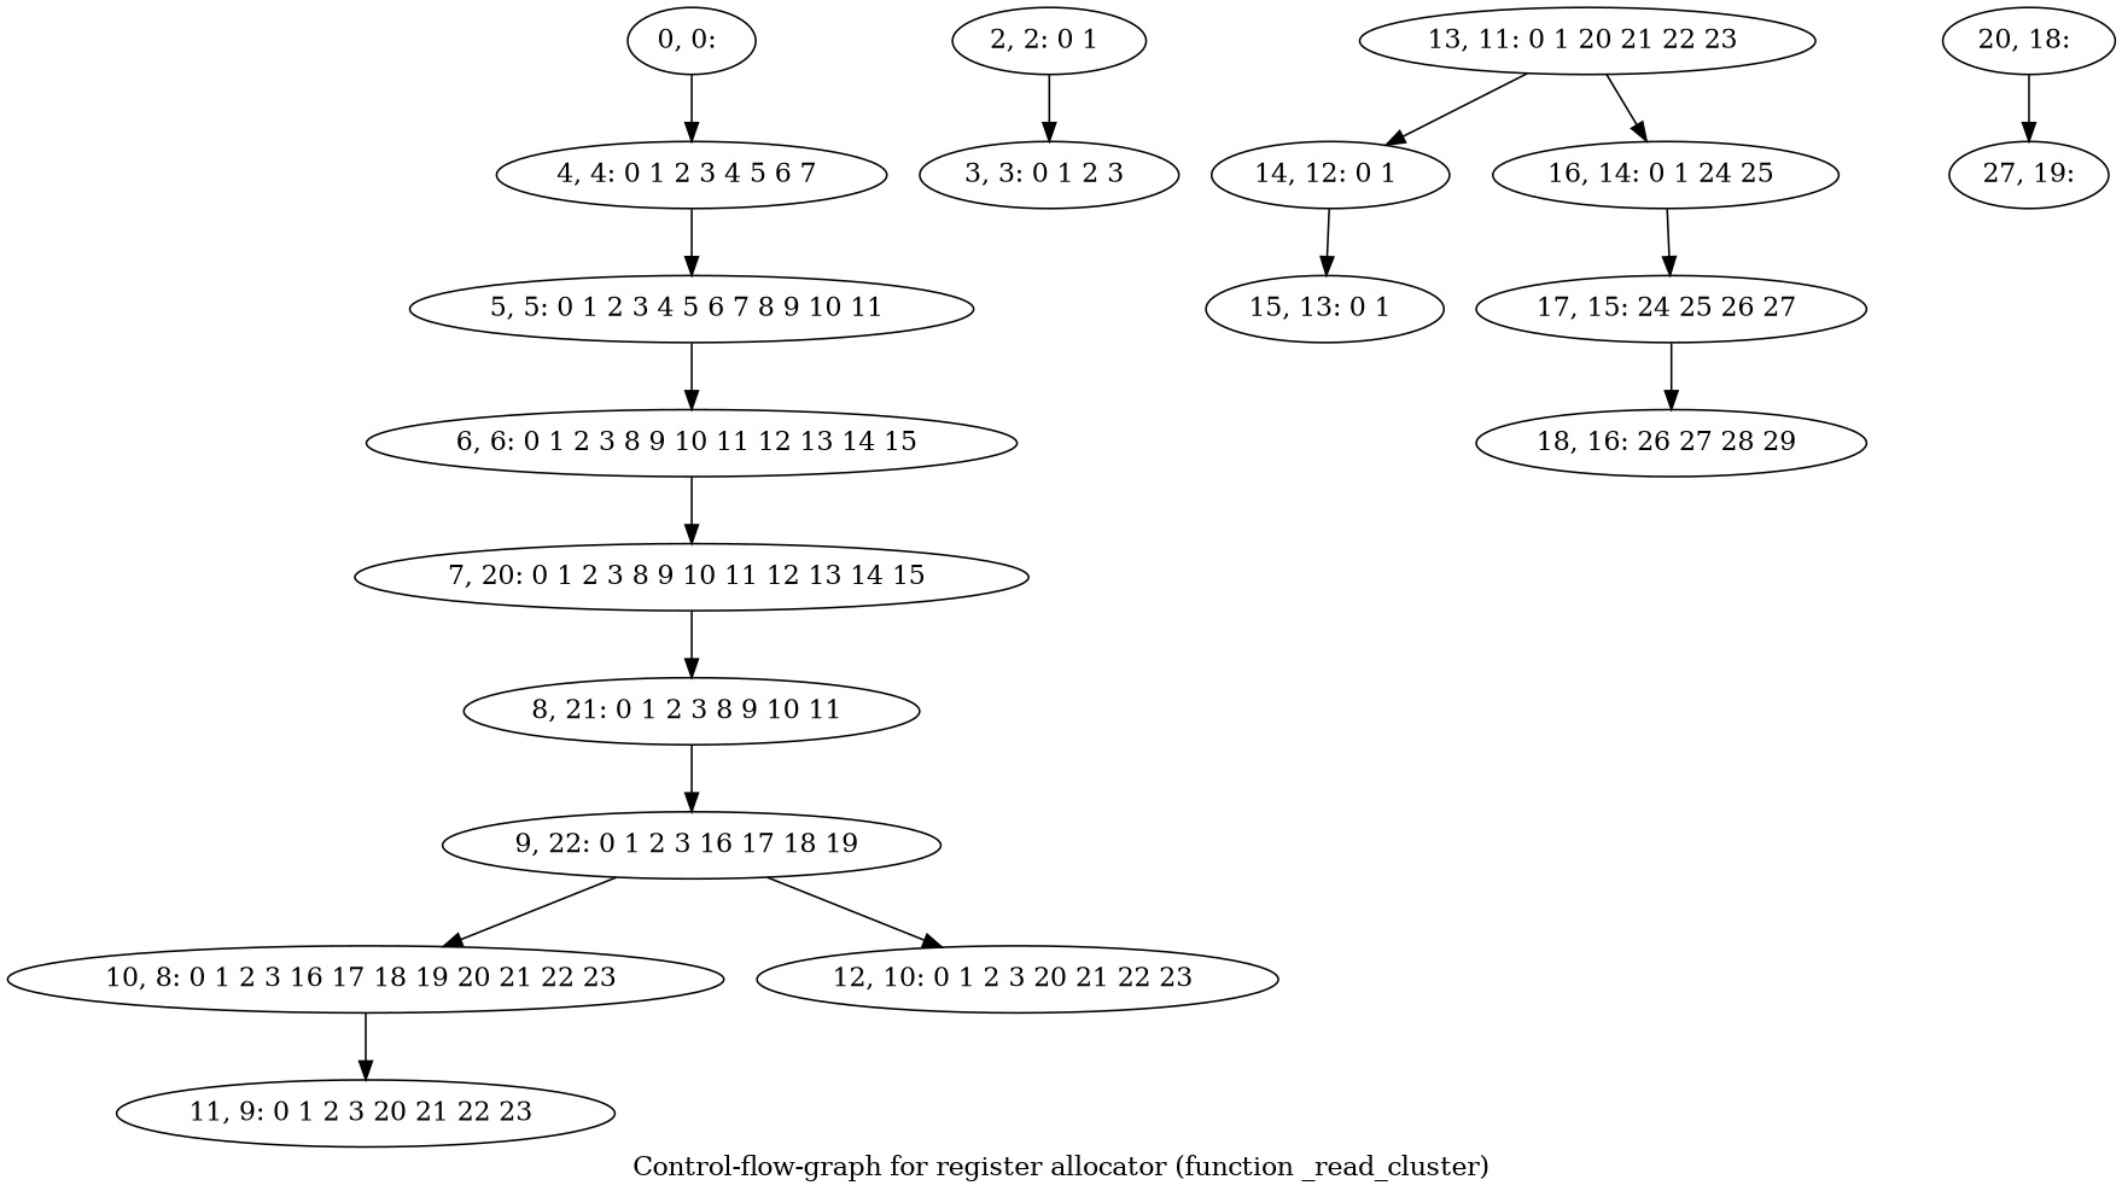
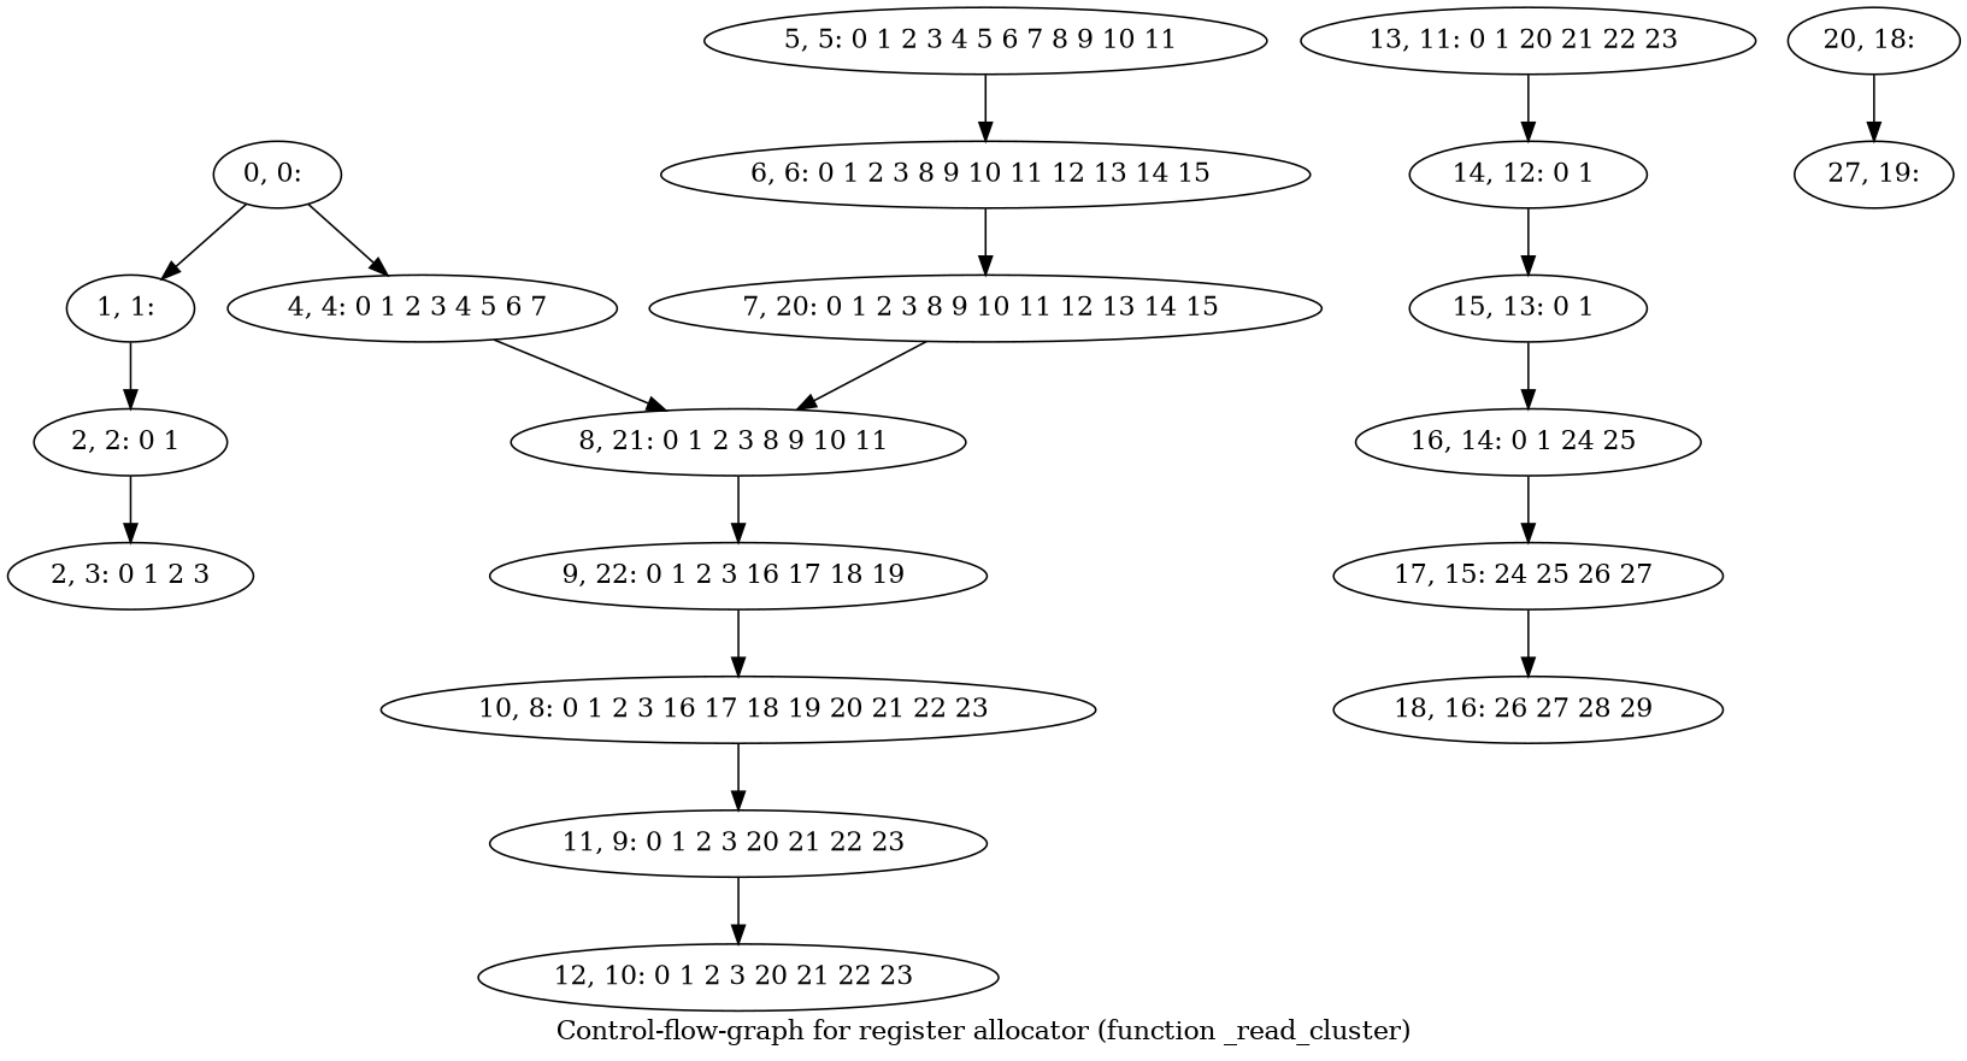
  digraph {
    label="Control-flow-graph for register allocator (function _read_cluster)"
    n1 [label="0, 0: "]
+   n2 [label="1, 1: "]
    n3 [label="4, 4: 0 1 2 3 4 5 6 7 "]
    n4 [label="2, 2: 0 1 "]
-   n5 [label="3, 3: 0 1 2 3 "]
+   n5 [label="2, 3: 0 1 2 3"]
    n6 [label="5, 5: 0 1 2 3 4 5 6 7 8 9 10 11 "]
    n7 [label="6, 6: 0 1 2 3 8 9 10 11 12 13 14 15 "]
    n8 [label="7, 20: 0 1 2 3 8 9 10 11 12 13 14 15 "]
    n9 [label="8, 21: 0 1 2 3 8 9 10 11 "]
    n10 [label="9, 22: 0 1 2 3 16 17 18 19 "]
    n11 [label="10, 8: 0 1 2 3 16 17 18 19 20 21 22 23 "]
    n12 [label="11, 9: 0 1 2 3 20 21 22 23 "]
    n13 [label="12, 10: 0 1 2 3 20 21 22 23 "]
    n14 [label="13, 11: 0 1 20 21 22 23 "]
    n15 [label="14, 12: 0 1 "]
    n16 [label="15, 13: 0 1 "]
    n17 [label="16, 14: 0 1 24 25 "]
    n18 [label="17, 15: 24 25 26 27 "]
    n19 [label="18, 16: 26 27 28 29 "]
    n20 [label="20, 18: "]
    n21 [label="27, 19:"]
+   n1 -> n2
    n1 -> n3
-   n3 -> n6
+   n2 -> n4
+   n3 -> n9
    n4 -> n5
    n6 -> n7
    n7 -> n8
    n8 -> n9
    n9 -> n10
    n10 -> n11
    n11 -> n12
-   n10 -> n13
+   n12 -> n13
    n14 -> n15
    n15 -> n16
-   n14 -> n17
+   n16 -> n17
    n17 -> n18
    n18 -> n19
    n20 -> n21
  }
